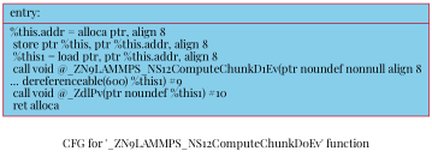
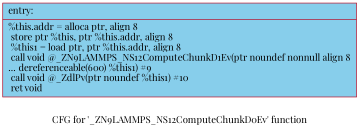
  digraph {
    label="CFG for '_ZN9LAMMPS_NS12ComputeChunkD0Ev' function"
    fontname="Playfair Display"
-   n1 [color="#b70d28ff" fillcolor=skyblue fontname="Playfair Display" label="{entry:\l|  %this.addr = alloca ptr, align 8\l  store ptr %this, ptr %this.addr, align 8\l  %this1 = load ptr, ptr %this.addr, align 8\l  call void @_ZN9LAMMPS_NS12ComputeChunkD1Ev(ptr noundef nonnull align 8\l... dereferenceable(600) %this1) #9\l  call void @_ZdlPv(ptr noundef %this1) #10\l  ret alloca\l}" shape=record style=filled]
+   n1 [color="#b70d28ff" fillcolor=skyblue fontname="Playfair Display" label="{entry:\l|  %this.addr = alloca ptr, align 8\l  store ptr %this, ptr %this.addr, align 8\l  %this1 = load ptr, ptr %this.addr, align 8\l  call void @_ZN9LAMMPS_NS12ComputeChunkD1Ev(ptr noundef nonnull align 8\l... dereferenceable(600) %this1) #9\l  call void @_ZdlPv(ptr noundef %this1) #10\l  ret void\l}" shape=record style=filled]
  }
